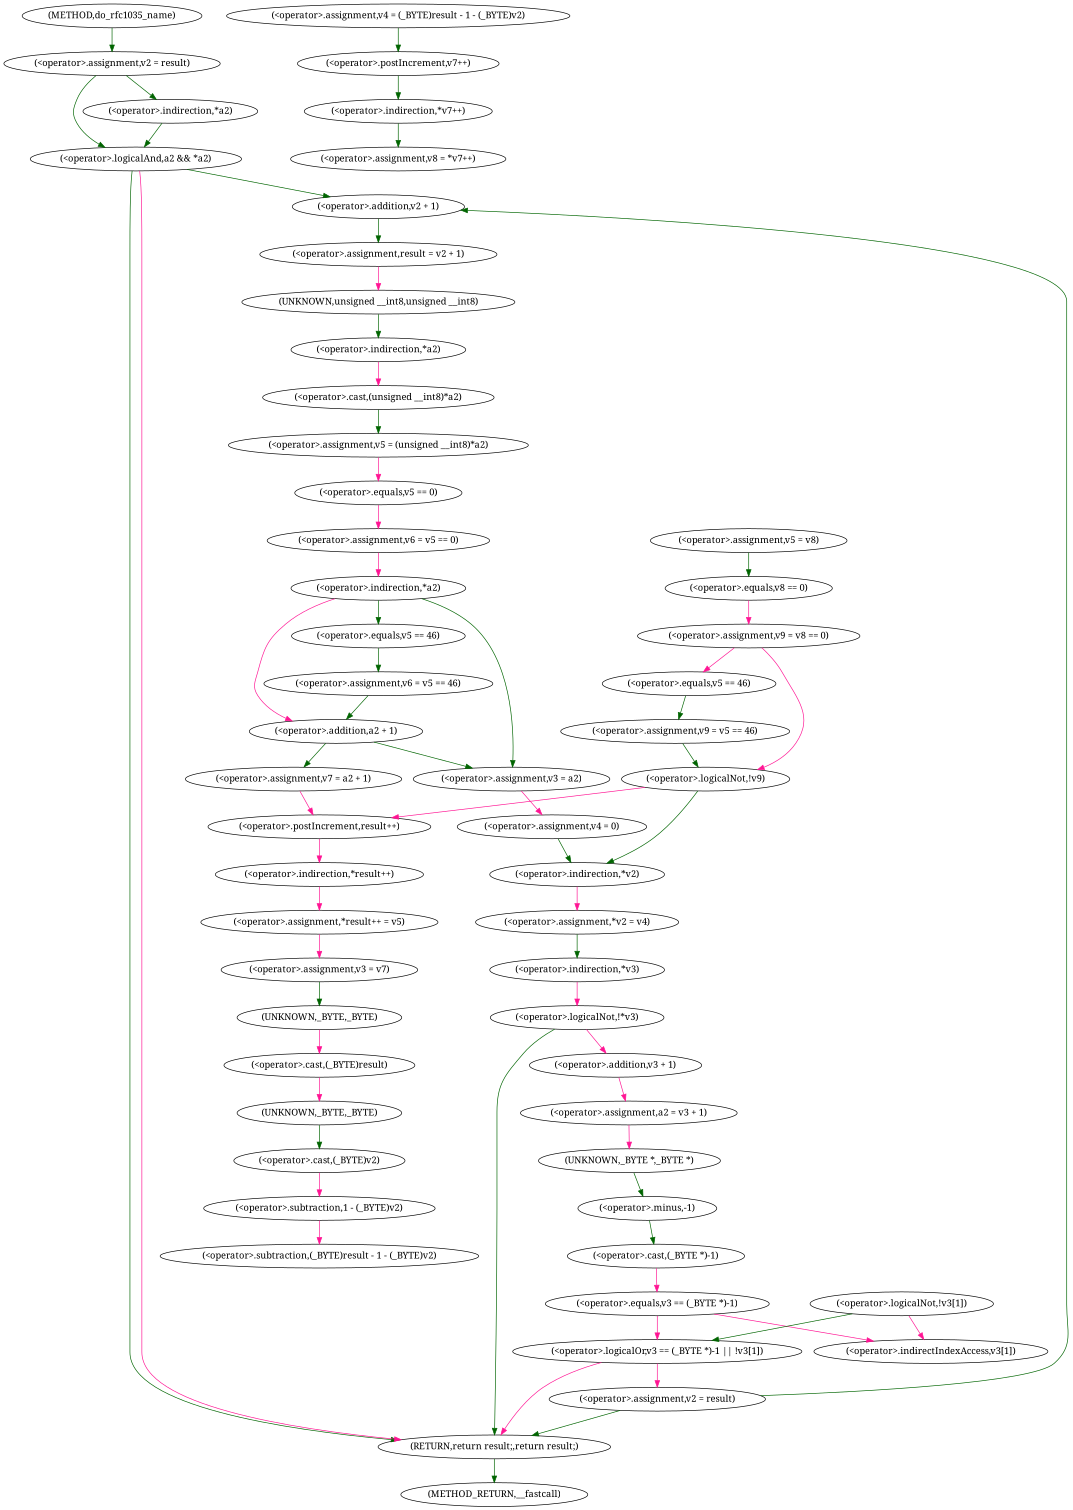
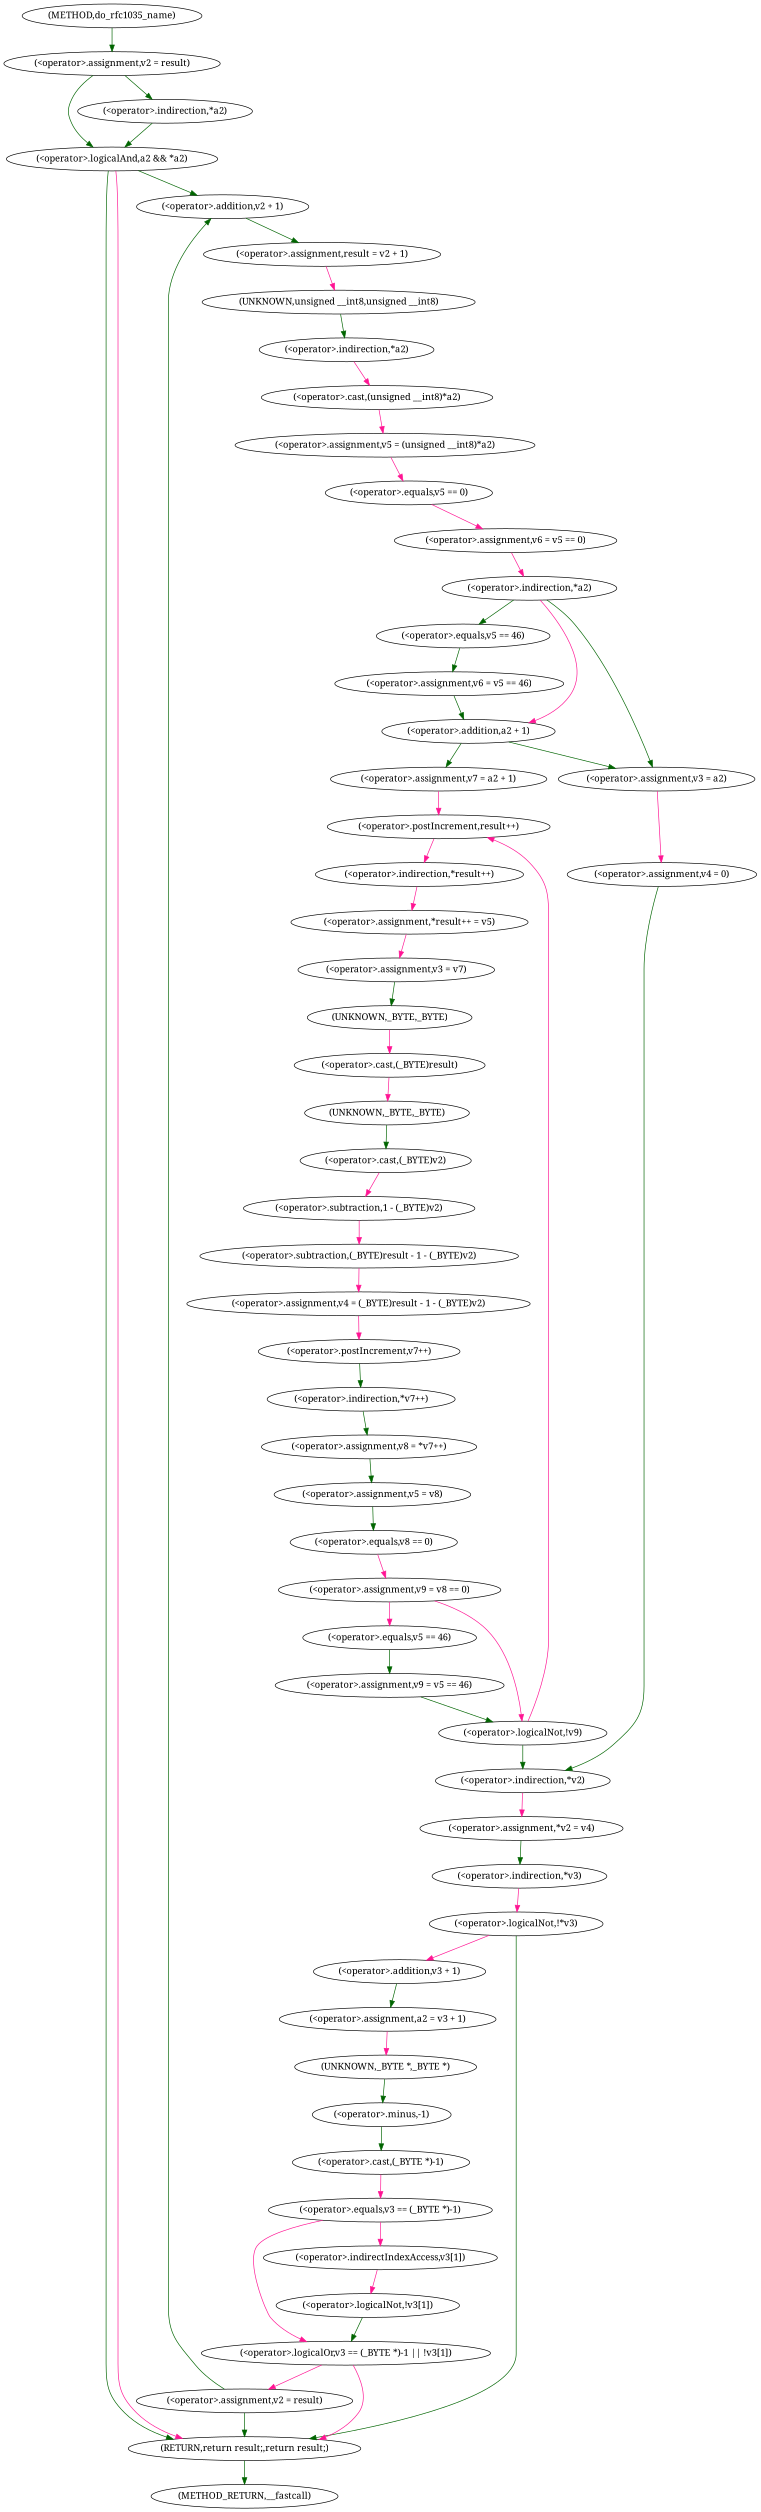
  digraph {
    fontname="Noto Serif"
    node [fontname="Noto Serif"]
    edge [color=darkgreen fontname="Noto Serif"]
    n1 [label="(<operator>.assignment,v2 = result)"]
    n2 [label="(<operator>.logicalAnd,a2 && *a2)"]
    n3 [label="(<operator>.indirection,*a2)"]
    n4 [label="(<operator>.addition,v2 + 1)"]
    n5 [label="(RETURN,return result;,return result;)"]
    n6 [label="(<operator>.assignment,result = v2 + 1)"]
    n7 [label="(METHOD_RETURN,__fastcall)"]
    n8 [label="(UNKNOWN,unsigned __int8,unsigned __int8)"]
    n9 [label="(<operator>.indirection,*a2)"]
    n10 [label="(<operator>.assignment,v5 = (unsigned __int8)*a2)"]
    n11 [label="(<operator>.equals,v5 == 0)"]
    n12 [label="(<operator>.assignment,v6 = v5 == 0)"]
    n13 [label="(<operator>.cast,(unsigned __int8)*a2)"]
    n14 [label="(<operator>.indirection,*a2)"]
    n15 [label="(<operator>.equals,v5 == 46)"]
    n16 [label="(<operator>.assignment,v3 = a2)"]
    n17 [label="(<operator>.addition,a2 + 1)"]
    n18 [label="(<operator>.assignment,v6 = v5 == 46)"]
    n19 [label="(<operator>.assignment,v4 = 0)"]
    n20 [label="(<operator>.assignment,v7 = a2 + 1)"]
    n21 [label="(<operator>.indirection,*v2)"]
    n22 [label="(<operator>.assignment,*v2 = v4)"]
    n23 [label="(<operator>.postIncrement,result++)"]
    n24 [label="(<operator>.indirection,*result++)"]
    n25 [label="(<operator>.assignment,*result++ = v5)"]
    n26 [label="(<operator>.assignment,v3 = v7)"]
    n27 [label="(UNKNOWN,_BYTE,_BYTE)"]
    n28 [label="(<operator>.cast,(_BYTE)result)"]
    n29 [label="(<operator>.assignment,v4 = (_BYTE)result - 1 - (_BYTE)v2)"]
    n30 [label="(<operator>.postIncrement,v7++)"]
    n31 [label="(<operator>.indirection,*v7++)"]
    n32 [label="(<operator>.subtraction,(_BYTE)result - 1 - (_BYTE)v2)"]
    n33 [label="(UNKNOWN,_BYTE,_BYTE)"]
    n34 [label="(<operator>.cast,(_BYTE)v2)"]
    n35 [label="(<operator>.subtraction,1 - (_BYTE)v2)"]
    n36 [label="(<operator>.assignment,v8 = *v7++)"]
    n37 [label="(<operator>.assignment,v5 = v8)"]
    n38 [label="(<operator>.equals,v8 == 0)"]
    n39 [label="(<operator>.assignment,v9 = v8 == 0)"]
    n40 [label="(<operator>.equals,v5 == 46)"]
    n41 [label="(<operator>.logicalNot,!v9)"]
    n42 [label="(<operator>.assignment,v9 = v5 == 46)"]
    n43 [label="(<operator>.indirection,*v3)"]
    n44 [label="(<operator>.logicalNot,!*v3)"]
    n45 [label="(<operator>.addition,v3 + 1)"]
    n46 [label="(<operator>.assignment,a2 = v3 + 1)"]
    n47 [label="(UNKNOWN,_BYTE *,_BYTE *)"]
    n48 [label="(<operator>.minus,-1)"]
    n49 [label="(<operator>.logicalOr,v3 == (_BYTE *)-1 || !v3[1])"]
    n50 [label="(<operator>.assignment,v2 = result)"]
    n51 [label="(<operator>.equals,v3 == (_BYTE *)-1)"]
    n52 [label="(<operator>.indirectIndexAccess,v3[1])"]
    n53 [label="(<operator>.logicalNot,!v3[1])"]
    n54 [label="(<operator>.cast,(_BYTE *)-1)"]
    n55 [label="(METHOD,do_rfc1035_name)"]
    n1 -> n2
    n1 -> n3
    n2 -> n4
    n2 -> n5
    n2 -> n5 [color=deeppink]
    n3 -> n2
    n4 -> n6
    n5 -> n7
    n6 -> n8 [color=deeppink]
    n8 -> n9
    n9 -> n13 [color=deeppink]
    n10 -> n11 [color=deeppink]
    n11 -> n12 [color=deeppink]
    n12 -> n14 [color=deeppink]
-   n13 -> n10
+   n13 -> n10 [color=deeppink]
    n14 -> n15
    n14 -> n16
    n14 -> n17 [color=deeppink]
    n15 -> n18
    n16 -> n19 [color=deeppink]
    n17 -> n16
    n17 -> n20
    n18 -> n17
    n19 -> n21
    n20 -> n23 [color=deeppink]
    n21 -> n22 [color=deeppink]
    n22 -> n43
    n23 -> n24 [color=deeppink]
    n24 -> n25 [color=deeppink]
    n25 -> n26 [color=deeppink]
    n26 -> n27
    n27 -> n28 [color=deeppink]
    n28 -> n33 [color=deeppink]
-   n29 -> n30
+   n29 -> n30 [color=deeppink]
    n30 -> n31
    n31 -> n36
+   n32 -> n29 [color=deeppink]
    n33 -> n34
    n34 -> n35 [color=deeppink]
    n35 -> n32 [color=deeppink]
+   n36 -> n37
    n37 -> n38
    n38 -> n39 [color=deeppink]
    n39 -> n40 [color=deeppink]
    n39 -> n41 [color=deeppink]
    n40 -> n42
    n41 -> n21
    n41 -> n23 [color=deeppink]
    n42 -> n41
    n43 -> n44 [color=deeppink]
    n44 -> n5
    n44 -> n45 [color=deeppink]
-   n45 -> n46 [color=deeppink]
+   n45 -> n46
    n46 -> n47 [color=deeppink]
    n47 -> n48
    n48 -> n54
    n49 -> n5 [color=deeppink]
    n49 -> n50 [color=deeppink]
    n50 -> n4
    n50 -> n5
    n51 -> n49 [color=deeppink]
    n51 -> n52 [color=deeppink]
-   n53 -> n52 [color=deeppink]
+   n52 -> n53 [color=deeppink]
    n53 -> n49
    n54 -> n51 [color=deeppink]
    n55 -> n1
  }
